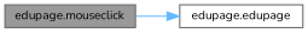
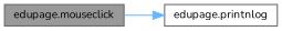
  digraph {
    rankdir=LR
    fontname=Nunito
    node [fontname=Nunito fontsize=10 shape=box style=filled]
    n1 [color=gray40 fillcolor=grey60 fontcolor=black height=0.2 label="edupage.mouseclick" width=0.4]
-   n2 [color=grey40 fillcolor=white height=0.2 label="edupage.edupage" width=0.4]
+   n2 [color=grey40 fillcolor=white height=0.2 label="edupage.printnlog" width=0.4]
    n1 -> n2 [color=steelblue1 fontname=Nunito fontsize=10 labelfontname=Helvetica labelfontsize=10 style=solid]
  }
